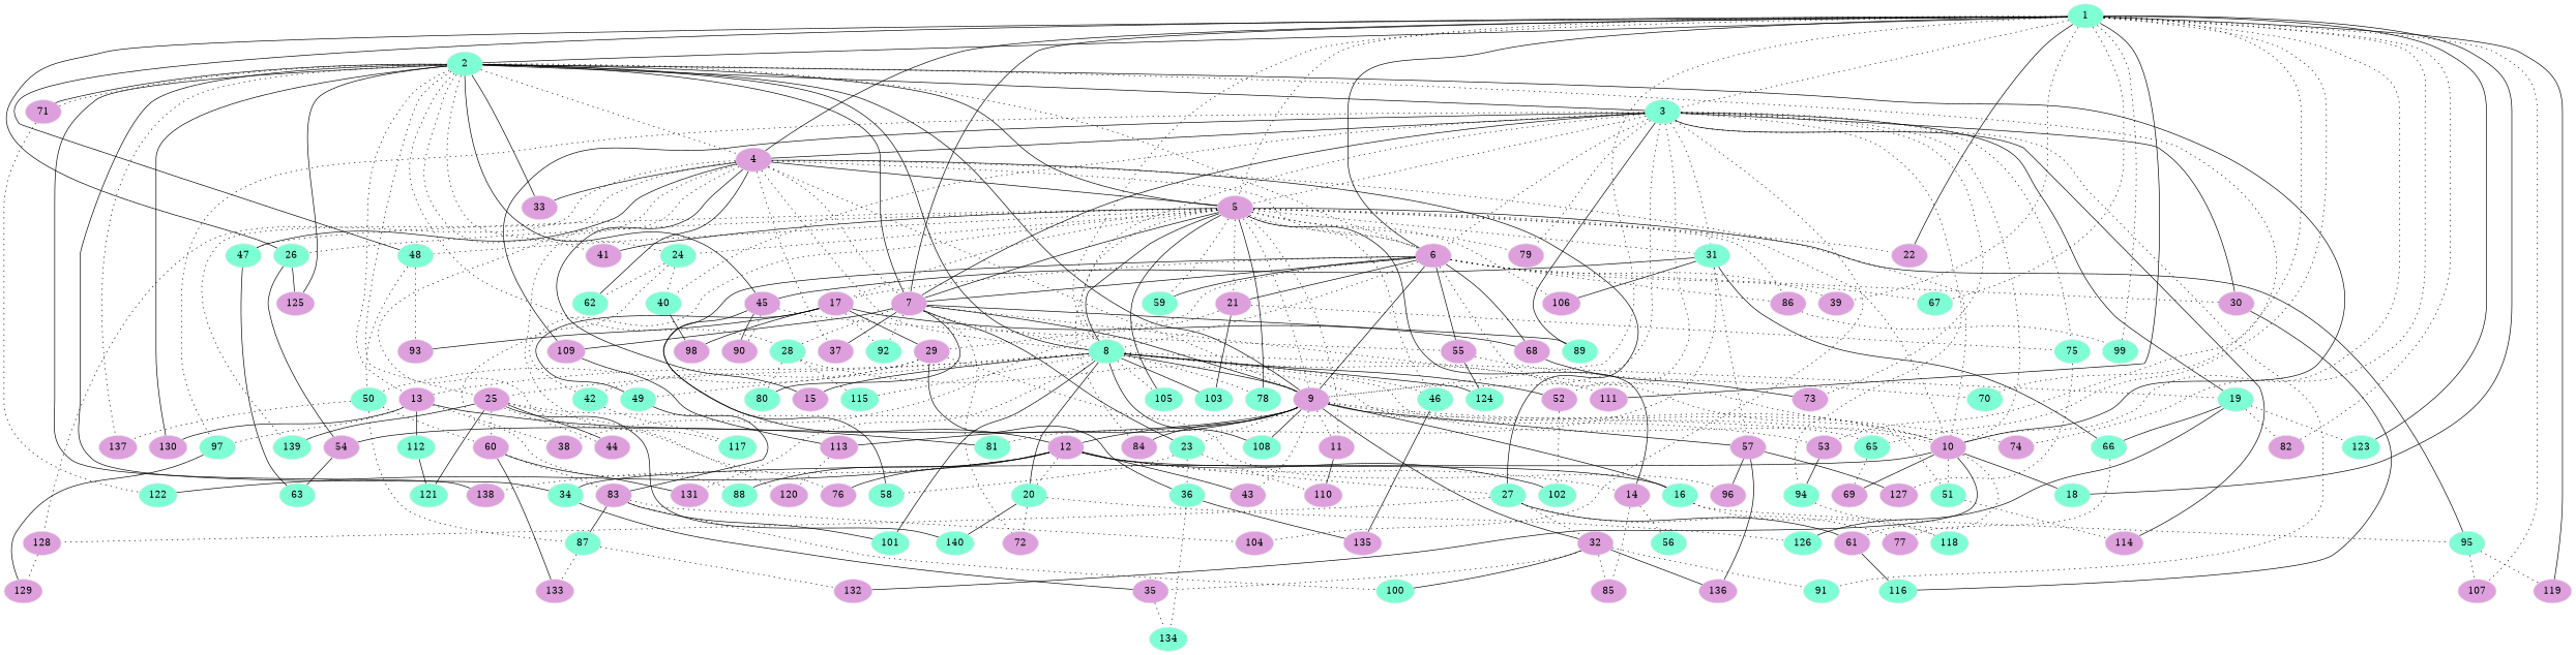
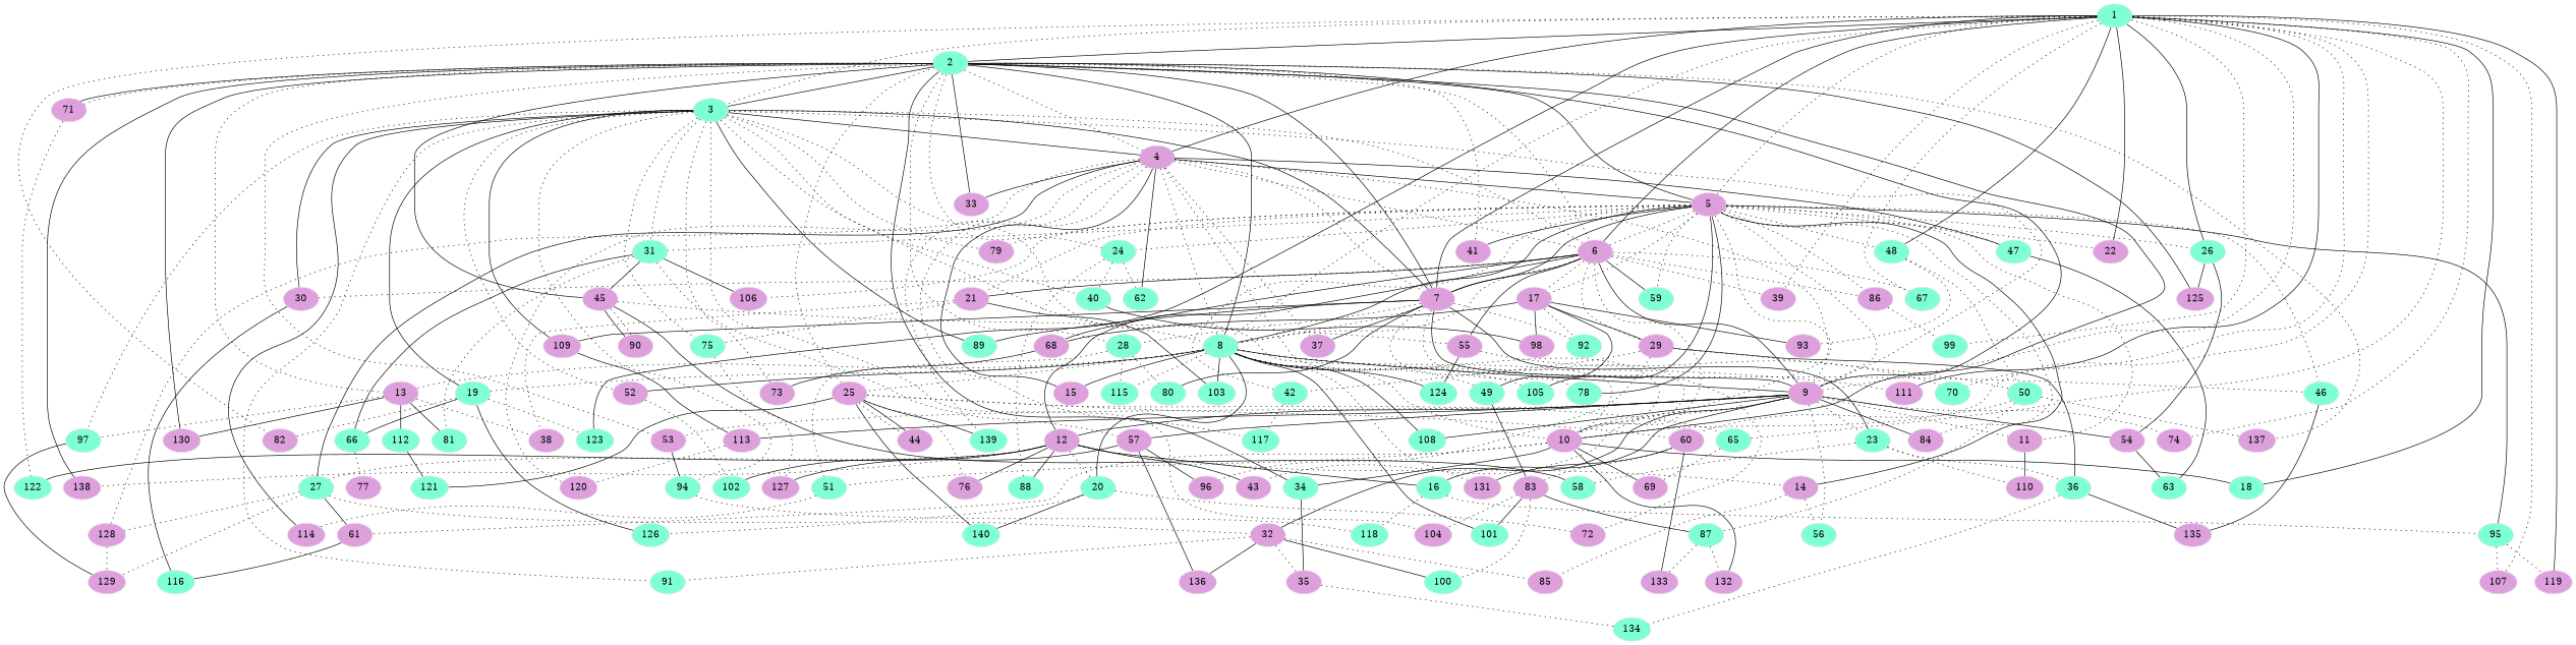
  graph {
    fontname="DejaVu Serif"
    node [color=gray90 fillcolor=plum fontname="DejaVu Serif" style=filled]
    edge [fontname="DejaVu Serif" style=dotted]
    1 [fillcolor=aquamarine]
    2 [fillcolor=aquamarine]
    3 [fillcolor=aquamarine]
    4
    5
    6
    7
    8 [fillcolor=aquamarine]
    9
    10
    18 [fillcolor=aquamarine]
    22
    26 [fillcolor=aquamarine]
    39
    48 [fillcolor=aquamarine]
    65 [fillcolor=aquamarine]
    67 [fillcolor=aquamarine]
    70 [fillcolor=aquamarine]
    74
    82
    99 [fillcolor=aquamarine]
    107
    111
    119
    123 [fillcolor=aquamarine]
    13
    24 [fillcolor=aquamarine]
    25
    28 [fillcolor=aquamarine]
    33
    34 [fillcolor=aquamarine]
    41
    45
    53
    71
    125
    130
    137
    138
    19 [fillcolor=aquamarine]
    30
    31 [fillcolor=aquamarine]
    40 [fillcolor=aquamarine]
    52
    73
    75 [fillcolor=aquamarine]
    79
    89 [fillcolor=aquamarine]
    91 [fillcolor=aquamarine]
    94 [fillcolor=aquamarine]
    97 [fillcolor=aquamarine]
    104
    109
    114
    15
    27 [fillcolor=aquamarine]
    37
    47 [fillcolor=aquamarine]
    62 [fillcolor=aquamarine]
    117 [fillcolor=aquamarine]
    120
    128
    139 [fillcolor=aquamarine]
    11
    14
    17
    21
    42 [fillcolor=aquamarine]
    46 [fillcolor=aquamarine]
    59 [fillcolor=aquamarine]
    78 [fillcolor=aquamarine]
    84
    86
    95 [fillcolor=aquamarine]
    105 [fillcolor=aquamarine]
    106
    12
    29
    55
    68
    23 [fillcolor=aquamarine]
    72
    80 [fillcolor=aquamarine]
    92 [fillcolor=aquamarine]
    20 [fillcolor=aquamarine]
    49 [fillcolor=aquamarine]
    101 [fillcolor=aquamarine]
    103 [fillcolor=aquamarine]
    108 [fillcolor=aquamarine]
    115 [fillcolor=aquamarine]
    124 [fillcolor=aquamarine]
    131
    16 [fillcolor=aquamarine]
    32
    43
    54
    56 [fillcolor=aquamarine]
    57
    113
    51 [fillcolor=aquamarine]
    61
    69
    132
    93
    50 [fillcolor=aquamarine]
    38
    81 [fillcolor=aquamarine]
    112 [fillcolor=aquamarine]
    88 [fillcolor=aquamarine]
    76
    140 [fillcolor=aquamarine]
    44
    60
    121 [fillcolor=aquamarine]
    35
    58 [fillcolor=aquamarine]
    90
    122 [fillcolor=aquamarine]
    66 [fillcolor=aquamarine]
    126 [fillcolor=aquamarine]
    116 [fillcolor=aquamarine]
    98
    102 [fillcolor=aquamarine]
    127
    118 [fillcolor=aquamarine]
    129
    77
    63 [fillcolor=aquamarine]
    110
    85
    135
    36 [fillcolor=aquamarine]
    96
    83
    100 [fillcolor=aquamarine]
    136
    134 [fillcolor=aquamarine]
    133
    87 [fillcolor=aquamarine]
    1 -- 2 [style=solid]
    1 -- 3
    1 -- 4 [style=solid]
    1 -- 5
    1 -- 6 [style=solid]
    1 -- 7 [style=solid]
    1 -- 8
    1 -- 9
    1 -- 10
    1 -- 18 [style=solid]
    1 -- 22 [style=solid]
    1 -- 26 [style=solid]
    1 -- 39
    1 -- 48 [style=solid]
    1 -- 65
    1 -- 67
    1 -- 70
    1 -- 74
    1 -- 82
    1 -- 99
    1 -- 107
    1 -- 111 [style=solid]
    1 -- 119 [style=solid]
    1 -- 123 [style=solid]
    2 -- 3 [style=solid]
    2 -- 4
    2 -- 5 [style=solid]
    2 -- 6
    2 -- 7 [style=solid]
    2 -- 8 [style=solid]
    2 -- 9 [style=solid]
    2 -- 10 [style=solid]
    2 -- 13
    2 -- 24
    2 -- 25
    2 -- 28
    2 -- 33 [style=solid]
    2 -- 34 [style=solid]
    2 -- 41
    2 -- 45 [style=solid]
    2 -- 53
    2 -- 71 [style=solid]
    2 -- 71
    2 -- 125 [style=solid]
    2 -- 130 [style=solid]
    2 -- 137
    2 -- 138 [style=solid]
    3 -- 4 [style=solid]
-   3 -- 5
    3 -- 6
    3 -- 7 [style=solid]
    3 -- 8
    3 -- 9
    3 -- 10
    3 -- 19 [style=solid]
    3 -- 30 [style=solid]
    3 -- 31
    3 -- 40
    3 -- 52
    3 -- 73
    3 -- 75
    3 -- 79
    3 -- 89 [style=solid]
    3 -- 91
    3 -- 94
    3 -- 97
    3 -- 104
    3 -- 109 [style=solid]
    3 -- 114 [style=solid]
    4 -- 5 [style=solid]
    4 -- 6
    4 -- 7
    4 -- 8
    4 -- 9
    4 -- 10
    4 -- 33 [style=solid]
    4 -- 15 [style=solid]
    4 -- 27 [style=solid]
    4 -- 37
    4 -- 47 [style=solid]
    4 -- 62 [style=solid]
    4 -- 117
    4 -- 120
    4 -- 128
    4 -- 139
    5 -- 6
    5 -- 7 [style=solid]
    5 -- 8 [style=solid]
    5 -- 9
    5 -- 10
    5 -- 22
    5 -- 26
    5 -- 48
    5 -- 24
    5 -- 41 [style=solid]
    5 -- 31
    5 -- 79
    5 -- 47
    5 -- 11
    5 -- 14 [style=solid]
    5 -- 17
    5 -- 21
    5 -- 42
    5 -- 46
    5 -- 59
    5 -- 78 [style=solid]
    5 -- 84
    5 -- 86
    5 -- 95 [style=solid]
    5 -- 105 [style=solid]
    5 -- 106
    6 -- 7 [style=solid]
    6 -- 8
    6 -- 9 [style=solid]
    6 -- 10
    6 -- 39
    6 -- 67
    6 -- 30
    6 -- 17
    6 -- 21 [style=solid]
    6 -- 59 [style=solid]
    6 -- 86
    6 -- 12 [style=solid]
    6 -- 29
    6 -- 55 [style=solid]
    6 -- 68 [style=solid]
    7 -- 8
    7 -- 9 [style=solid]
    7 -- 10
    7 -- 28
    7 -- 89 [style=solid]
    7 -- 109 [style=solid]
    7 -- 37 [style=solid]
    7 -- 23 [style=solid]
    7 -- 72
    7 -- 80 [style=solid]
    7 -- 92
    8 -- 9 [style=solid]
    8 -- 10
    8 -- 111
    8 -- 13
    8 -- 25
    8 -- 19
    8 -- 52 [style=solid]
    8 -- 15 [style=solid]
    8 -- 46
    8 -- 78
    8 -- 105
    8 -- 20 [style=solid]
    8 -- 49
    8 -- 101 [style=solid]
    8 -- 103 [style=solid]
    8 -- 108 [style=solid]
    8 -- 115
    8 -- 124 [style=solid]
    8 -- 131
    9 -- 10
    9 -- 74
    9 -- 53
    9 -- 11
    9 -- 84 [style=solid]
    9 -- 12 [style=solid]
    9 -- 23
    9 -- 108 [style=solid]
    9 -- 16 [style=solid]
    9 -- 32 [style=solid]
    9 -- 43
    9 -- 54 [style=solid]
+   9 -- 56
    9 -- 57 [style=solid]
    9 -- 113 [style=solid]
    10 -- 18 [style=solid]
    10 -- 34 [style=solid]
    10 -- 51
    10 -- 61
    10 -- 69 [style=solid]
    10 -- 132 [style=solid]
    26 -- 125 [style=solid]
    26 -- 54 [style=solid]
    48 -- 93
    48 -- 50
    65 -- 69
    13 -- 130 [style=solid]
    13 -- 97
    13 -- 38
    13 -- 81 [style=solid]
    13 -- 112 [style=solid]
    24 -- 40
    24 -- 62
    24 -- 88
    25 -- 65
    25 -- 139 [style=solid]
    25 -- 76
    25 -- 140 [style=solid]
    25 -- 44
    25 -- 44 [style=solid]
    25 -- 60
    25 -- 121 [style=solid]
    28 -- 80
    28 -- 115
    28 -- 51
    34 -- 35 [style=solid]
    45 -- 55
    45 -- 58 [style=solid]
    45 -- 90 [style=solid]
    45 -- 90
    53 -- 94 [style=solid]
    71 -- 122
    19 -- 82
    19 -- 123
    19 -- 66 [style=solid]
    19 -- 126 [style=solid]
    30 -- 116 [style=solid]
    31 -- 45 [style=solid]
    31 -- 106 [style=solid]
    31 -- 57
    31 -- 81
    31 -- 66 [style=solid]
    40 -- 98 [style=solid]
    52 -- 102
    75 -- 127
    94 -- 118
    97 -- 129 [style=solid]
    109 -- 113 [style=solid]
    27 -- 128
    27 -- 32
    27 -- 61 [style=solid]
-   27 -- 77
+   27 -- 129
    47 -- 63 [style=solid]
    128 -- 129
    11 -- 110 [style=solid]
    14 -- 56
    14 -- 85
    17 -- 29 [style=solid]
    17 -- 68 [style=solid]
    17 -- 92
    17 -- 49 [style=solid]
    17 -- 93 [style=solid]
    17 -- 98 [style=solid]
    21 -- 75
    21 -- 103 [style=solid]
    21 -- 38
    42 -- 117
    46 -- 135 [style=solid]
    86 -- 99
    95 -- 107
    95 -- 119
    12 -- 138
    12 -- 27
    12 -- 14
    12 -- 20
    12 -- 16 [style=solid]
    12 -- 43 [style=solid]
    12 -- 88 [style=solid]
    12 -- 76 [style=solid]
    12 -- 122 [style=solid]
    12 -- 102 [style=solid]
    29 -- 42
    29 -- 50
    29 -- 36 [style=solid]
    29 -- 96
    55 -- 70
    55 -- 124 [style=solid]
    68 -- 73 [style=solid]
    23 -- 58
    23 -- 110
    23 -- 36
    20 -- 72
    20 -- 140 [style=solid]
    20 -- 126
    49 -- 83 [style=solid]
    16 -- 95
    16 -- 118
    32 -- 91
    32 -- 35
    32 -- 85
    32 -- 100 [style=solid]
    32 -- 136 [style=solid]
    54 -- 63 [style=solid]
    57 -- 127 [style=solid]
    57 -- 96 [style=solid]
    57 -- 136 [style=solid]
    113 -- 120
    51 -- 114
    61 -- 116 [style=solid]
    50 -- 137
    50 -- 60
    50 -- 87
    112 -- 121 [style=solid]
    60 -- 131 [style=solid]
    60 -- 83
    60 -- 133 [style=solid]
    35 -- 134
    66 -- 77
    36 -- 135 [style=solid]
    36 -- 134
    83 -- 104
    83 -- 101 [style=solid]
    83 -- 100
    83 -- 87 [style=solid]
    87 -- 132
    87 -- 133
  }
